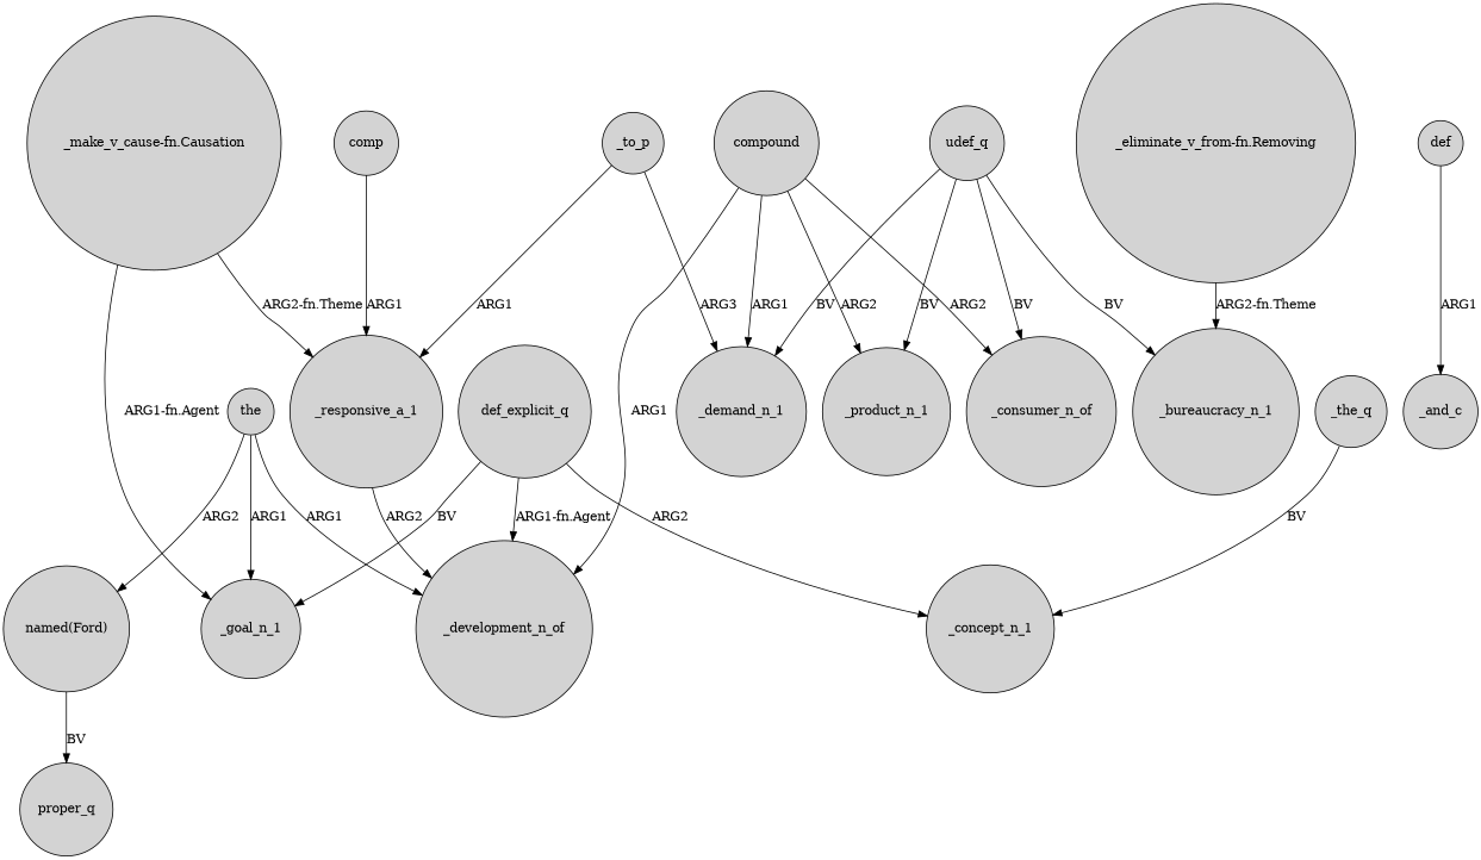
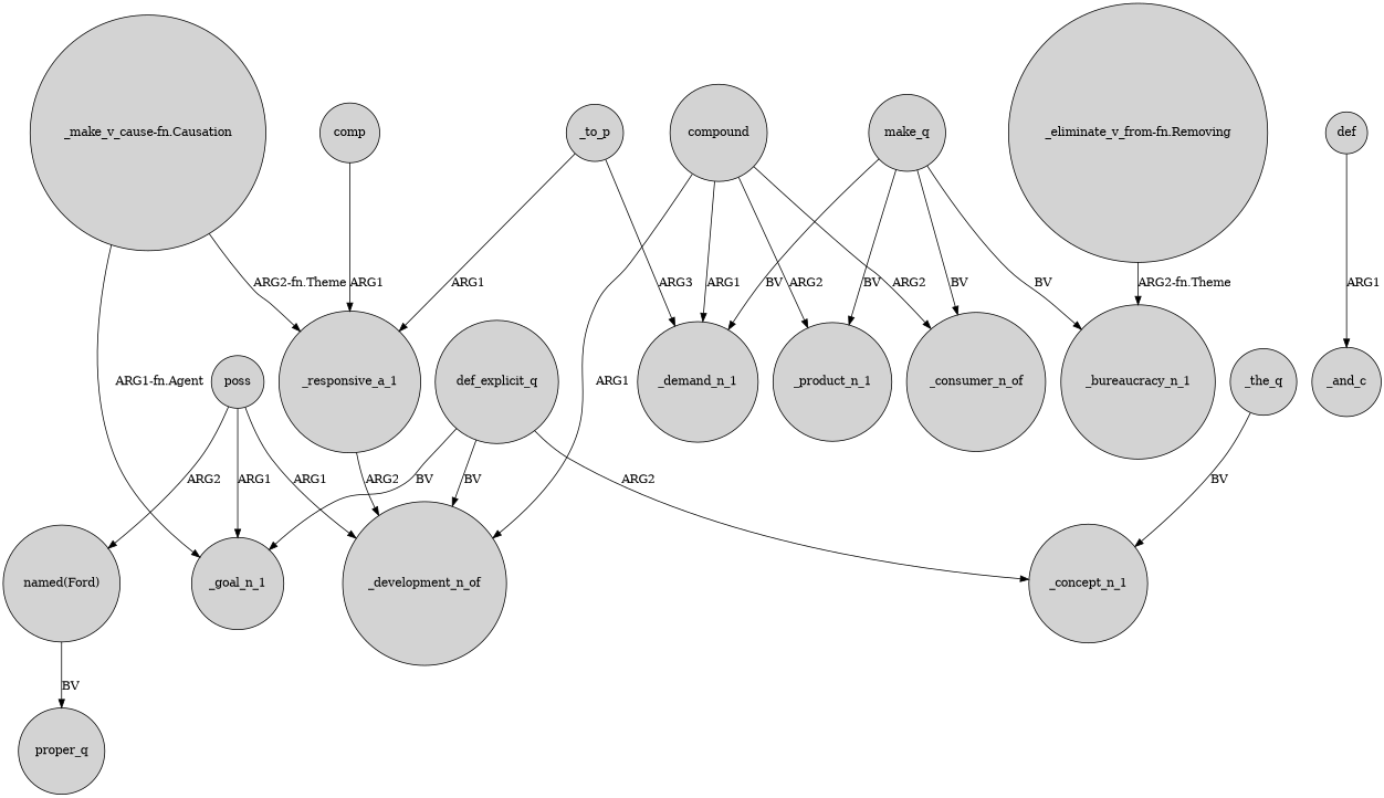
  digraph {
    node [shape=circle style=filled]
    def_explicit_q
    _development_n_of
    _goal_n_1
    _concept_n_1
    "_make_v_cause-fn.Causation"
    _responsive_a_1
    _to_p
    _demand_n_1
    compound
    _product_n_1
    _consumer_n_of
    _the_q
-   poss [label=the]
+   poss
    "named(Ford)"
    proper_q
-   udef_q
+   udef_q [label=make_q]
    _bureaucracy_n_1
    comp
    "_eliminate_v_from-fn.Removing"
    n20 [label=def]
    _and_c
-   def_explicit_q -> _development_n_of [label="ARG1-fn.Agent"]
+   def_explicit_q -> _development_n_of [label=BV]
    def_explicit_q -> _goal_n_1 [label=BV]
    def_explicit_q -> _concept_n_1 [label=ARG2]
    "_make_v_cause-fn.Causation" -> _goal_n_1 [label="ARG1-fn.Agent"]
    "_make_v_cause-fn.Causation" -> _responsive_a_1 [label="ARG2-fn.Theme"]
    _responsive_a_1 -> _development_n_of [label=ARG2]
    _to_p -> _responsive_a_1 [label=ARG1]
    _to_p -> _demand_n_1 [label=ARG3]
    compound -> _development_n_of [label=ARG1]
    compound -> _demand_n_1 [label=ARG1]
    compound -> _product_n_1 [label=ARG2]
    compound -> _consumer_n_of [label=ARG2]
    _the_q -> _concept_n_1 [label=BV]
    poss -> _development_n_of [label=ARG1]
    poss -> _goal_n_1 [label=ARG1]
    poss -> "named(Ford)" [label=ARG2]
    "named(Ford)" -> proper_q [label=BV]
    udef_q -> _demand_n_1 [label=BV]
    udef_q -> _product_n_1 [label=BV]
    udef_q -> _consumer_n_of [label=BV]
    udef_q -> _bureaucracy_n_1 [label=BV]
    comp -> _responsive_a_1 [label=ARG1]
    "_eliminate_v_from-fn.Removing" -> _bureaucracy_n_1 [label="ARG2-fn.Theme"]
    n20 -> _and_c [label=ARG1]
  }
